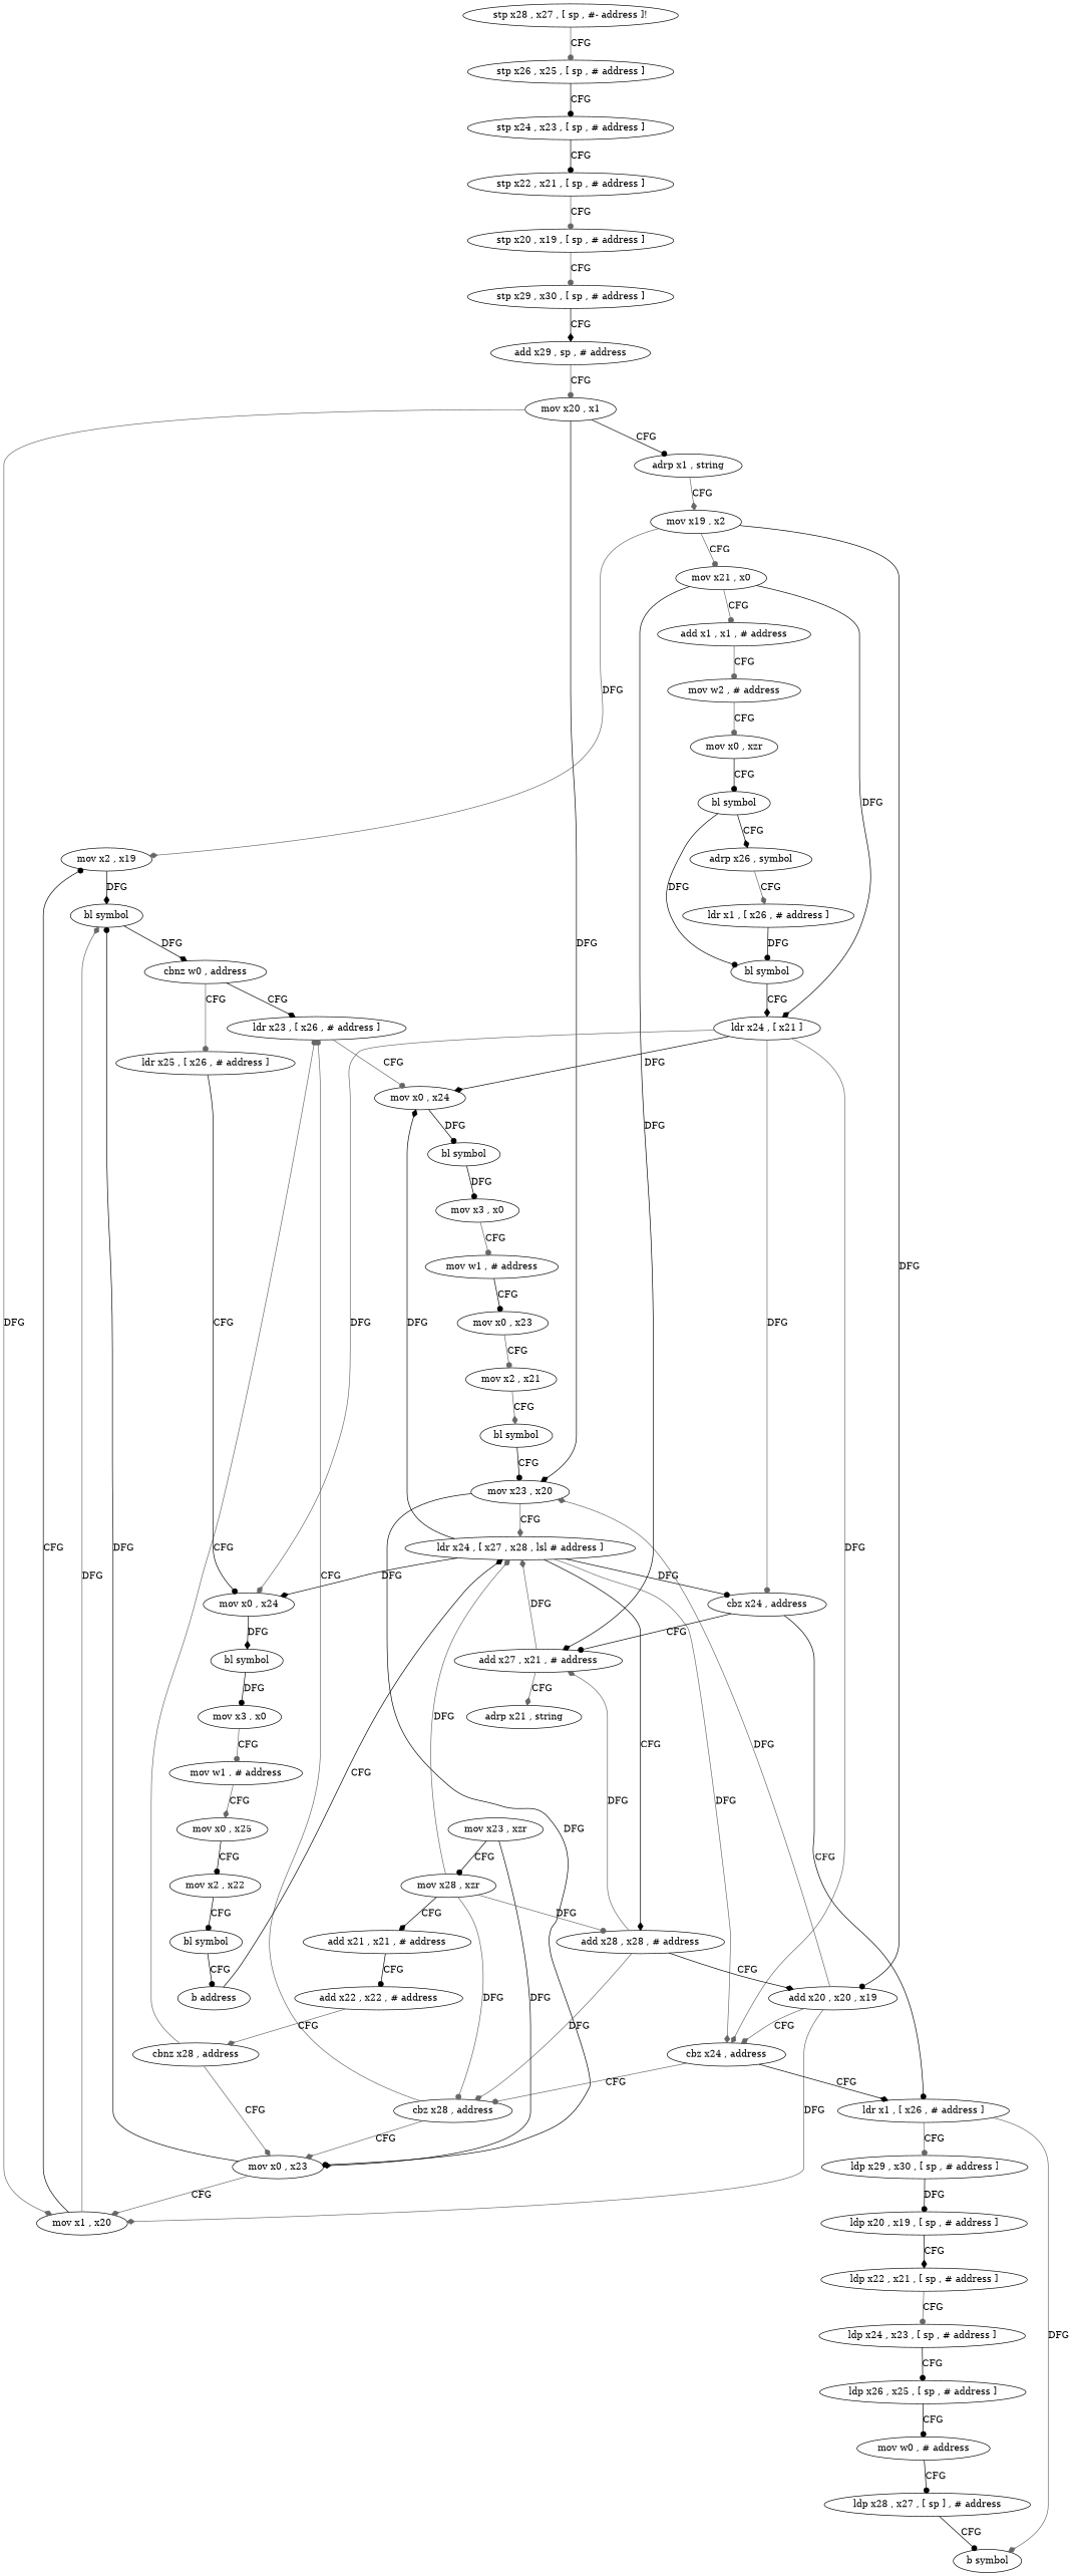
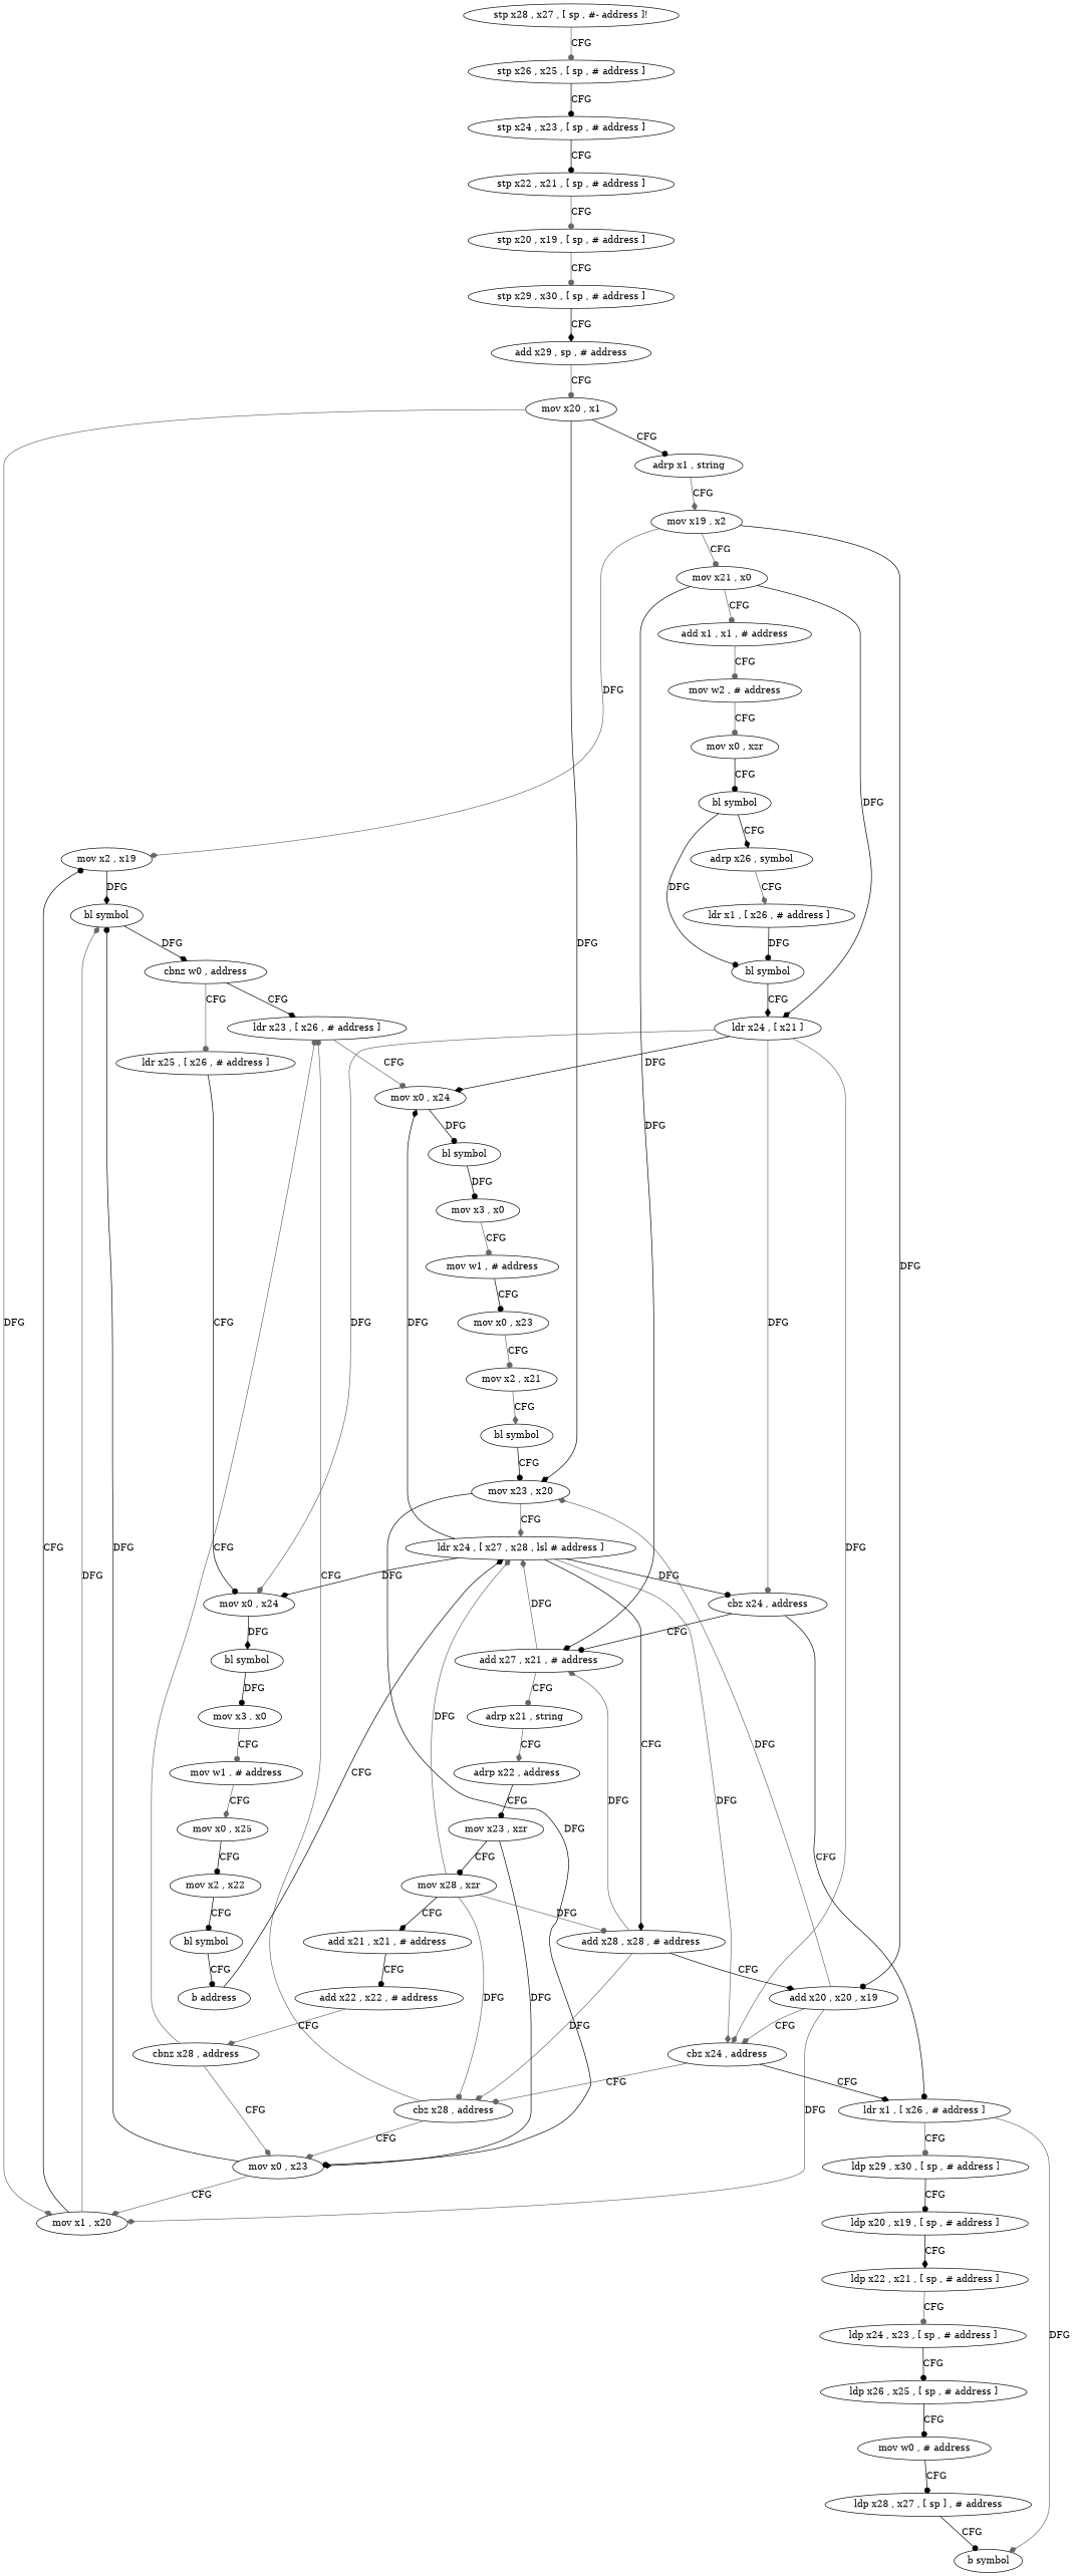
  digraph {
    edge [arrowhead=dot color=black]
    n1 [label="stp x28 , x27 , [ sp , #- address ]!"]
    n2 [label="stp x26 , x25 , [ sp , # address ]"]
    n3 [label="stp x24 , x23 , [ sp , # address ]"]
    n4 [label="stp x22 , x21 , [ sp , # address ]"]
    n5 [label="stp x20 , x19 , [ sp , # address ]"]
    n6 [label="stp x29 , x30 , [ sp , # address ]"]
    n7 [label="add x29 , sp , # address"]
    n8 [label="mov x20 , x1"]
    n9 [label="adrp x1 , string"]
    n10 [label="mov x1 , x20"]
    n11 [label="mov x23 , x20"]
    n12 [label="mov x19 , x2"]
    n13 [label="mov x2 , x19"]
    n14 [label="bl symbol"]
    n15 [label="ldr x24 , [ x27 , x28 , lsl # address ]"]
    n16 [label="mov x0 , x23"]
    n17 [label="add x20 , x20 , x19"]
    n18 [label="cbz x24 , address"]
    n19 [label="mov x21 , x0"]
    n20 [label="add x1 , x1 , # address"]
    n21 [label="ldr x24 , [ x21 ]"]
    n22 [label="add x27 , x21 , # address"]
    n23 [label="mov w2 , # address"]
    n24 [label="cbz x24 , address"]
    n25 [label="mov x0 , x24"]
    n26 [label="mov x0 , x24"]
    n27 [label="adrp x21 , string"]
    n28 [label="mov x0 , xzr"]
    n29 [label="bl symbol"]
    n30 [label="adrp x26 , symbol"]
    n31 [label="bl symbol"]
    n32 [label="ldr x1 , [ x26 , # address ]"]
    n33 [label="ldr x1 , [ x26 , # address ]"]
    n34 [label="bl symbol"]
    n35 [label="bl symbol"]
    n36 [label="cbz x28 , address"]
    n37 [label="ldp x29 , x30 , [ sp , # address ]"]
    n38 [label="b symbol"]
    n39 [label="ldp x20 , x19 , [ sp , # address ]"]
+   n40 [label="adrp x22 , address"]
    n41 [label="add x28 , x28 , # address"]
    n42 [label="ldp x22 , x21 , [ sp , # address ]"]
    n43 [label="ldp x24 , x23 , [ sp , # address ]"]
    n44 [label="ldp x26 , x25 , [ sp , # address ]"]
    n45 [label="mov w0 , # address"]
    n46 [label="ldp x28 , x27 , [ sp ] , # address"]
    n47 [label="mov x23 , xzr"]
    n48 [label="mov x28 , xzr"]
    n49 [label="add x21 , x21 , # address"]
    n50 [label="add x22 , x22 , # address"]
    n51 [label="ldr x23 , [ x26 , # address ]"]
    n52 [label="cbnz x28 , address"]
    n53 [label="cbnz w0 , address"]
    n54 [label="ldr x25 , [ x26 , # address ]"]
    n55 [label="mov x3 , x0"]
    n56 [label="mov w1 , # address"]
    n57 [label="mov x0 , x23"]
    n58 [label="mov x2 , x21"]
    n59 [label="bl symbol"]
    n60 [label="mov x3 , x0"]
    n61 [label="mov w1 , # address"]
    n62 [label="mov x0 , x25"]
    n63 [label="mov x2 , x22"]
    n64 [label="bl symbol"]
    n65 [label="b address"]
    n1 -> n2 [color=gray40 label=CFG]
    n2 -> n3 [label=CFG]
    n3 -> n4 [label=CFG]
    n4 -> n5 [color=gray40 label=CFG]
    n5 -> n6 [color=gray40 label=CFG]
    n6 -> n7 [arrowhead=diamond label=CFG]
    n7 -> n8 [color=gray40 label=CFG]
    n8 -> n9 [label=CFG]
    n8 -> n10 [arrowhead=diamond color=gray40 label=DFG]
    n8 -> n11 [arrowhead=diamond label=DFG]
    n9 -> n12 [arrowhead=diamond color=gray40 label=CFG]
    n10 -> n13 [label=CFG]
    n10 -> n14 [arrowhead=diamond color=gray40 label=DFG]
    n11 -> n15 [arrowhead=diamond color=gray40 label=CFG]
    n11 -> n16 [label=DFG]
    n12 -> n13 [arrowhead=diamond color=gray40 label=DFG]
    n12 -> n17 [label=DFG]
    n12 -> n19 [color=gray40 label=CFG]
    n13 -> n14 [arrowhead=diamond label=DFG]
    n14 -> n53 [arrowhead=diamond label=DFG]
    n15 -> n18 [arrowhead=diamond color=gray40 label=DFG]
    n15 -> n24 [label=DFG]
    n15 -> n25 [arrowhead=diamond label=DFG]
    n15 -> n26 [arrowhead=diamond label=DFG]
    n15 -> n41 [arrowhead=diamond label=CFG]
    n16 -> n10 [arrowhead=diamond color=gray40 label=CFG]
    n16 -> n14 [label=DFG]
    n17 -> n10 [arrowhead=diamond color=gray40 label=DFG]
    n17 -> n11 [arrowhead=diamond color=gray40 label=DFG]
    n17 -> n18 [arrowhead=diamond color=gray40 label=CFG]
    n18 -> n33 [arrowhead=diamond label=CFG]
    n18 -> n36 [color=gray40 label=CFG]
    n19 -> n20 [color=gray40 label=CFG]
    n19 -> n21 [arrowhead=diamond label=DFG]
    n19 -> n22 [arrowhead=diamond label=DFG]
    n20 -> n23 [color=gray40 label=CFG]
    n21 -> n18 [arrowhead=diamond color=gray40 label=DFG]
    n21 -> n24 [color=gray40 label=DFG]
    n21 -> n25 [arrowhead=diamond label=DFG]
    n21 -> n26 [arrowhead=diamond color=gray40 label=DFG]
    n22 -> n15 [arrowhead=diamond color=gray40 label=DFG]
-   n22 -> n27 [arrowhead=diamond color=gray40 label=CFG]
+   n22 -> n27 [color=gray40 label=CFG]
    n23 -> n28 [color=gray40 label=CFG]
    n24 -> n22 [label=CFG]
    n24 -> n33 [label=CFG]
    n25 -> n34 [label=DFG]
    n26 -> n35 [arrowhead=diamond label=DFG]
+   n27 -> n40 [arrowhead=diamond color=gray40 label=CFG]
    n28 -> n29 [label=CFG]
    n29 -> n30 [arrowhead=diamond label=CFG]
    n29 -> n31 [label=DFG]
    n30 -> n32 [arrowhead=diamond color=gray40 label=CFG]
    n31 -> n21 [arrowhead=diamond label=CFG]
    n32 -> n31 [label=DFG]
    n33 -> n37 [color=gray40 label=CFG]
    n33 -> n38 [arrowhead=diamond color=gray40 label=DFG]
    n34 -> n55 [label=DFG]
    n35 -> n60 [label=DFG]
    n36 -> n16 [arrowhead=diamond color=gray40 label=CFG]
    n36 -> n51 [color=gray40 label=CFG]
-   n37 -> n39 [label=DFG]
+   n37 -> n39 [label=CFG]
    n39 -> n42 [arrowhead=diamond label=CFG]
+   n40 -> n47 [label=CFG]
    n41 -> n17 [arrowhead=diamond label=CFG]
    n41 -> n22 [arrowhead=diamond color=gray40 label=DFG]
    n41 -> n36 [arrowhead=diamond color=gray40 label=DFG]
    n42 -> n43 [color=gray40 label=CFG]
    n43 -> n44 [label=CFG]
    n44 -> n45 [label=CFG]
    n45 -> n46 [label=CFG]
    n46 -> n38 [label=CFG]
    n47 -> n16 [arrowhead=diamond label=DFG]
    n47 -> n48 [label=CFG]
    n48 -> n15 [arrowhead=diamond color=gray40 label=DFG]
    n48 -> n36 [color=gray40 label=DFG]
    n48 -> n41 [color=gray40 label=DFG]
    n48 -> n49 [arrowhead=diamond label=CFG]
    n49 -> n50 [label=CFG]
    n50 -> n52 [arrowhead=diamond color=gray40 label=CFG]
    n51 -> n25 [color=gray40 label=CFG]
    n52 -> n16 [arrowhead=diamond color=gray40 label=CFG]
    n52 -> n51 [color=gray40 label=CFG]
    n53 -> n51 [arrowhead=diamond label=CFG]
    n53 -> n54 [color=gray40 label=CFG]
    n54 -> n26 [label=CFG]
    n55 -> n56 [color=gray40 label=CFG]
    n56 -> n57 [label=CFG]
    n57 -> n58 [color=gray40 label=CFG]
    n58 -> n59 [arrowhead=diamond color=gray40 label=CFG]
    n59 -> n11 [label=CFG]
    n60 -> n61 [color=gray40 label=CFG]
    n61 -> n62 [arrowhead=diamond color=gray40 label=CFG]
    n62 -> n63 [label=CFG]
    n63 -> n64 [label=CFG]
    n64 -> n65 [label=CFG]
    n65 -> n15 [arrowhead=diamond label=CFG]
  }
